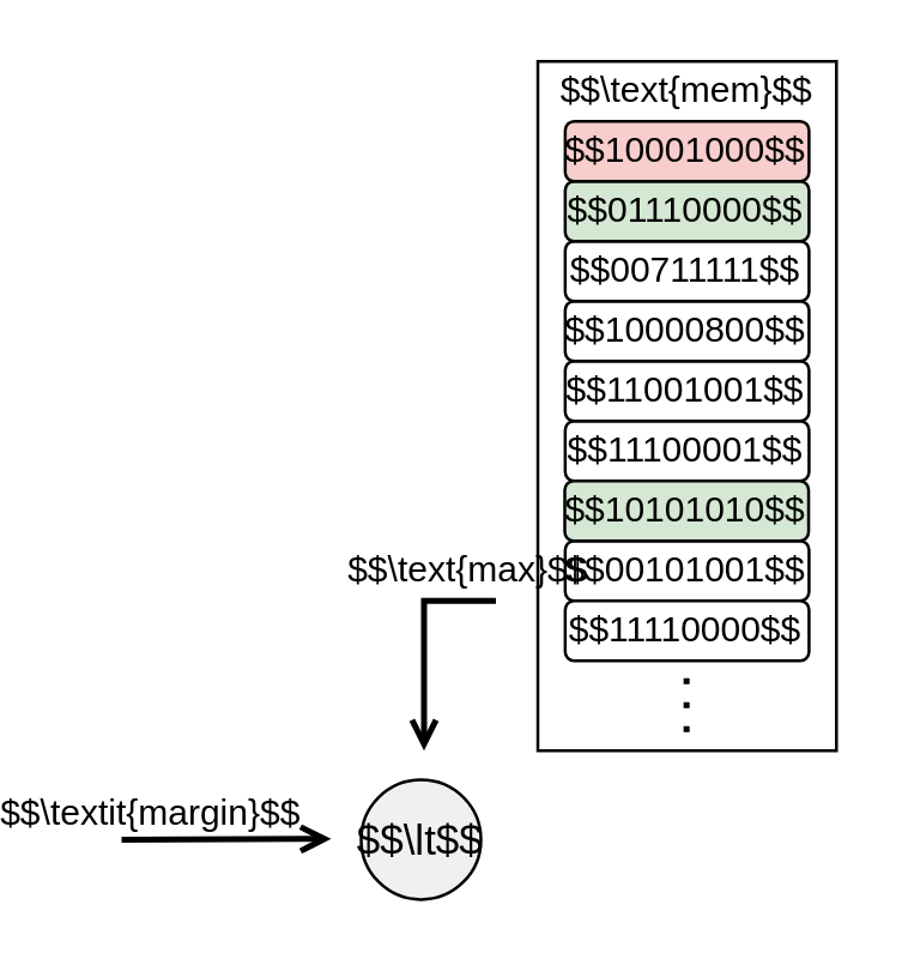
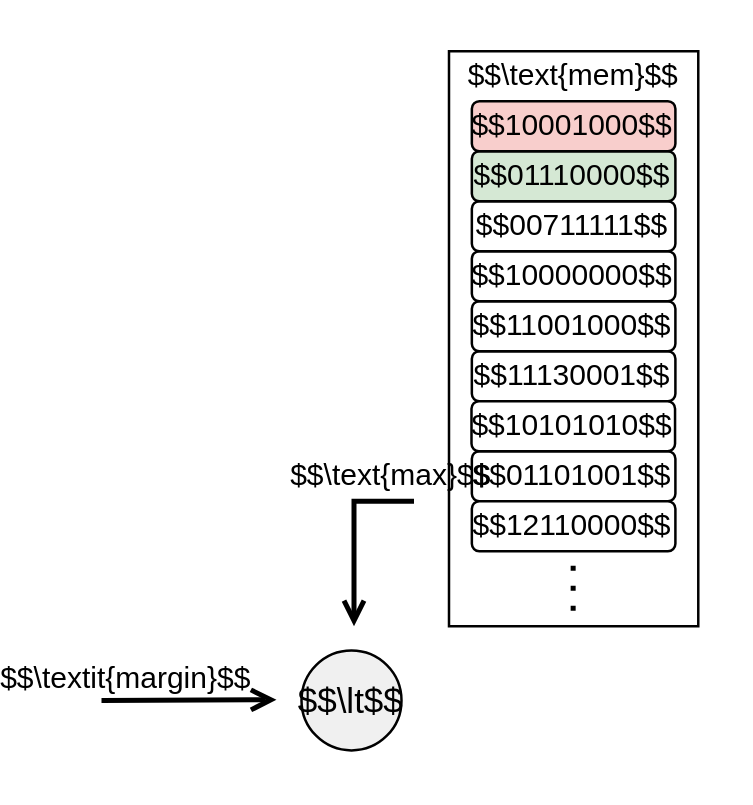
  <mxCell id="0" />
  <mxCell id="1" parent="0" />
  <mxCell id="2" value="" style="rounded=0;whiteSpace=wrap;html=1;" parent="1" vertex="1"><mxGeometry x="179" y="20" width="99.71" height="230" as="geometry" /></mxCell>
- <mxCell id="3" value="$$11100001$$" style="rounded=1;whiteSpace=wrap;html=1;" parent="1" vertex="1"><mxGeometry x="188.14" y="140" width="81.42" height="20" as="geometry" /></mxCell>
- <mxCell id="4" value="$$11001001$$" style="rounded=1;whiteSpace=wrap;html=1;" parent="1" vertex="1"><mxGeometry x="188.14" y="120" width="81.42" height="20" as="geometry" /></mxCell>
- <mxCell id="5" value="$$10000800$$" style="rounded=1;whiteSpace=wrap;html=1;" parent="1" vertex="1"><mxGeometry x="188.14" y="100" width="81.42" height="20" as="geometry" /></mxCell>
+ <mxCell id="3" value="$$11130001$$" style="rounded=1;whiteSpace=wrap;html=1;" parent="1" vertex="1"><mxGeometry x="188.14" y="140" width="81.42" height="20" as="geometry" /></mxCell>
+ <mxCell id="4" value="$$11001000$$" style="rounded=1;whiteSpace=wrap;html=1;" parent="1" vertex="1"><mxGeometry x="188.14" y="120" width="81.42" height="20" as="geometry" /></mxCell>
+ <mxCell id="5" value="$$10000000$$" style="rounded=1;whiteSpace=wrap;html=1;" parent="1" vertex="1"><mxGeometry x="188.14" y="100" width="81.42" height="20" as="geometry" /></mxCell>
  <mxCell id="6" value="$$00711111$$" style="rounded=1;whiteSpace=wrap;html=1;" parent="1" vertex="1"><mxGeometry x="188.14" y="80" width="81.42" height="20" as="geometry" /></mxCell>
  <mxCell id="7" value="$$01110000$$" style="rounded=1;whiteSpace=wrap;html=1;fillColor=#d5e8d4;" parent="1" vertex="1"><mxGeometry x="188.14" y="60" width="81.42" height="20" as="geometry" /></mxCell>
  <mxCell id="8" value="$$10001000$$" style="rounded=1;whiteSpace=wrap;html=1;fillColor=#f8cecc;" parent="1" vertex="1"><mxGeometry x="188.14" y="40" width="81.42" height="20" as="geometry" /></mxCell>
- <mxCell id="9" value="$$00101001$$" style="rounded=1;whiteSpace=wrap;html=1;" parent="1" vertex="1"><mxGeometry x="188.14" y="180" width="81.42" height="20" as="geometry" /></mxCell>
- <mxCell id="10" value="$$10101010$$" style="rounded=1;whiteSpace=wrap;html=1;fillColor=#d5e8d4;" parent="1" vertex="1"><mxGeometry x="188" y="160" width="81.42" height="20" as="geometry" /></mxCell>
- <mxCell id="11" value="$$11110000$$" style="rounded=1;whiteSpace=wrap;html=1;" parent="1" vertex="1"><mxGeometry x="188.14" y="200" width="81.42" height="20" as="geometry" /></mxCell>
+ <mxCell id="9" value="$$01101001$$" style="rounded=1;whiteSpace=wrap;html=1;" parent="1" vertex="1"><mxGeometry x="188.14" y="180" width="81.42" height="20" as="geometry" /></mxCell>
+ <mxCell id="10" value="$$10101010$$" style="rounded=1;whiteSpace=wrap;html=1;" parent="1" vertex="1"><mxGeometry x="188" y="160" width="81.42" height="20" as="geometry" /></mxCell>
+ <mxCell id="11" value="$$12110000$$" style="rounded=1;whiteSpace=wrap;html=1;" parent="1" vertex="1"><mxGeometry x="188.14" y="200" width="81.42" height="20" as="geometry" /></mxCell>
  <mxCell id="12" value="" style="endArrow=none;dashed=1;html=1;dashPattern=1 3;strokeWidth=2;rounded=0;" parent="1" edge="1"><mxGeometry width="50" height="50" relative="1" as="geometry"><mxPoint x="228.66" y="225.8" as="sourcePoint" /><mxPoint x="228.66" y="246" as="targetPoint" /></mxGeometry></mxCell>
  <mxCell id="13" value="" style="ellipse;whiteSpace=wrap;html=1;aspect=fixed;fillColor=#F0F0F0;" parent="1" vertex="1"><mxGeometry x="120" y="259.65" width="40" height="40" as="geometry" /></mxCell>
  <mxCell id="14" value="&lt;font style=&quot;font-size: 14px;&quot;&gt;$$\lt$$&lt;/font&gt;" style="text;html=1;align=center;verticalAlign=middle;whiteSpace=wrap;rounded=0;" parent="1" vertex="1"><mxGeometry x="134.234" y="273.304" width="11.538" height="12.698" as="geometry" /></mxCell>
  <mxCell id="15" value="$$\text{max}$$" style="text;html=1;align=center;verticalAlign=middle;whiteSpace=wrap;rounded=0;" parent="1" vertex="1"><mxGeometry x="141" y="180" width="30" height="20" as="geometry" /></mxCell>
  <mxCell id="16" value="" style="endArrow=open;html=1;rounded=0;strokeWidth=2;endFill=0;" parent="1" edge="1"><mxGeometry width="50" height="50" relative="1" as="geometry"><mxPoint x="40" y="279.65" as="sourcePoint" /><mxPoint x="110" y="279.41" as="targetPoint" /></mxGeometry></mxCell>
  <mxCell id="17" value="" style="endArrow=open;html=1;rounded=0;endFill=0;strokeWidth=2;" parent="1" edge="1"><mxGeometry width="50" height="50" relative="1" as="geometry"><mxPoint x="165" y="200" as="sourcePoint" /><mxPoint x="141" y="250" as="targetPoint" /><Array as="points"><mxPoint x="141" y="200" /></Array></mxGeometry></mxCell>
  <mxCell id="18" value="$$\textit{margin}$$" style="text;html=1;align=center;verticalAlign=middle;whiteSpace=wrap;rounded=0;" parent="1" vertex="1"><mxGeometry x="20" y="256" width="60" height="30" as="geometry" /></mxCell>
  <mxCell id="19" value="$$\text{mem}$$" style="text;html=1;align=center;verticalAlign=middle;whiteSpace=wrap;rounded=0;" parent="1" vertex="1"><mxGeometry x="207.85" y="20" width="42" height="20" as="geometry" /></mxCell>
